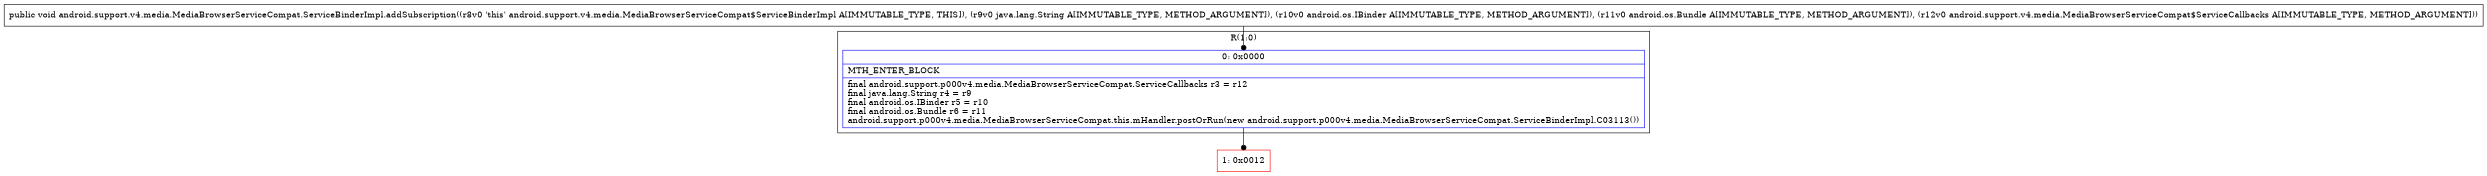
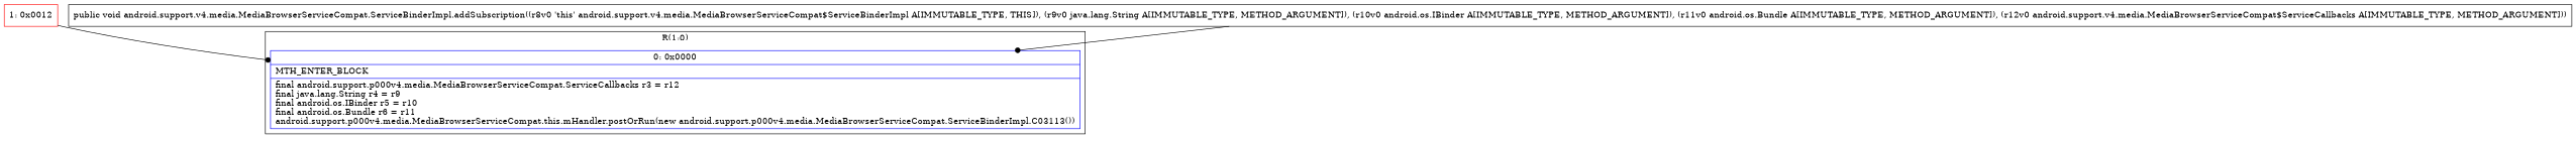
  digraph {
    node [shape=record]
    edge [arrowhead=dot]
    n1 [color=blue label="{0\:\ 0x0000|MTH_ENTER_BLOCK\l|final android.support.p000v4.media.MediaBrowserServiceCompat.ServiceCallbacks r3 = r12\lfinal java.lang.String r4 = r9\lfinal android.os.IBinder r5 = r10\lfinal android.os.Bundle r6 = r11\landroid.support.p000v4.media.MediaBrowserServiceCompat.this.mHandler.postOrRun(new android.support.p000v4.media.MediaBrowserServiceCompat.ServiceBinderImpl.C03113())\l}"]
    n2 [color=red label="{1\:\ 0x0012}"]
    n3 [label="{public void android.support.v4.media.MediaBrowserServiceCompat.ServiceBinderImpl.addSubscription((r8v0 'this' android.support.v4.media.MediaBrowserServiceCompat$ServiceBinderImpl A[IMMUTABLE_TYPE, THIS]), (r9v0 java.lang.String A[IMMUTABLE_TYPE, METHOD_ARGUMENT]), (r10v0 android.os.IBinder A[IMMUTABLE_TYPE, METHOD_ARGUMENT]), (r11v0 android.os.Bundle A[IMMUTABLE_TYPE, METHOD_ARGUMENT]), (r12v0 android.support.v4.media.MediaBrowserServiceCompat$ServiceCallbacks A[IMMUTABLE_TYPE, METHOD_ARGUMENT])) }"]
    subgraph cluster_1 {
      label="R(1:0)"
      n1
    }
-   n1 -> n2
+   n2 -> n1
    n3 -> n1
  }
